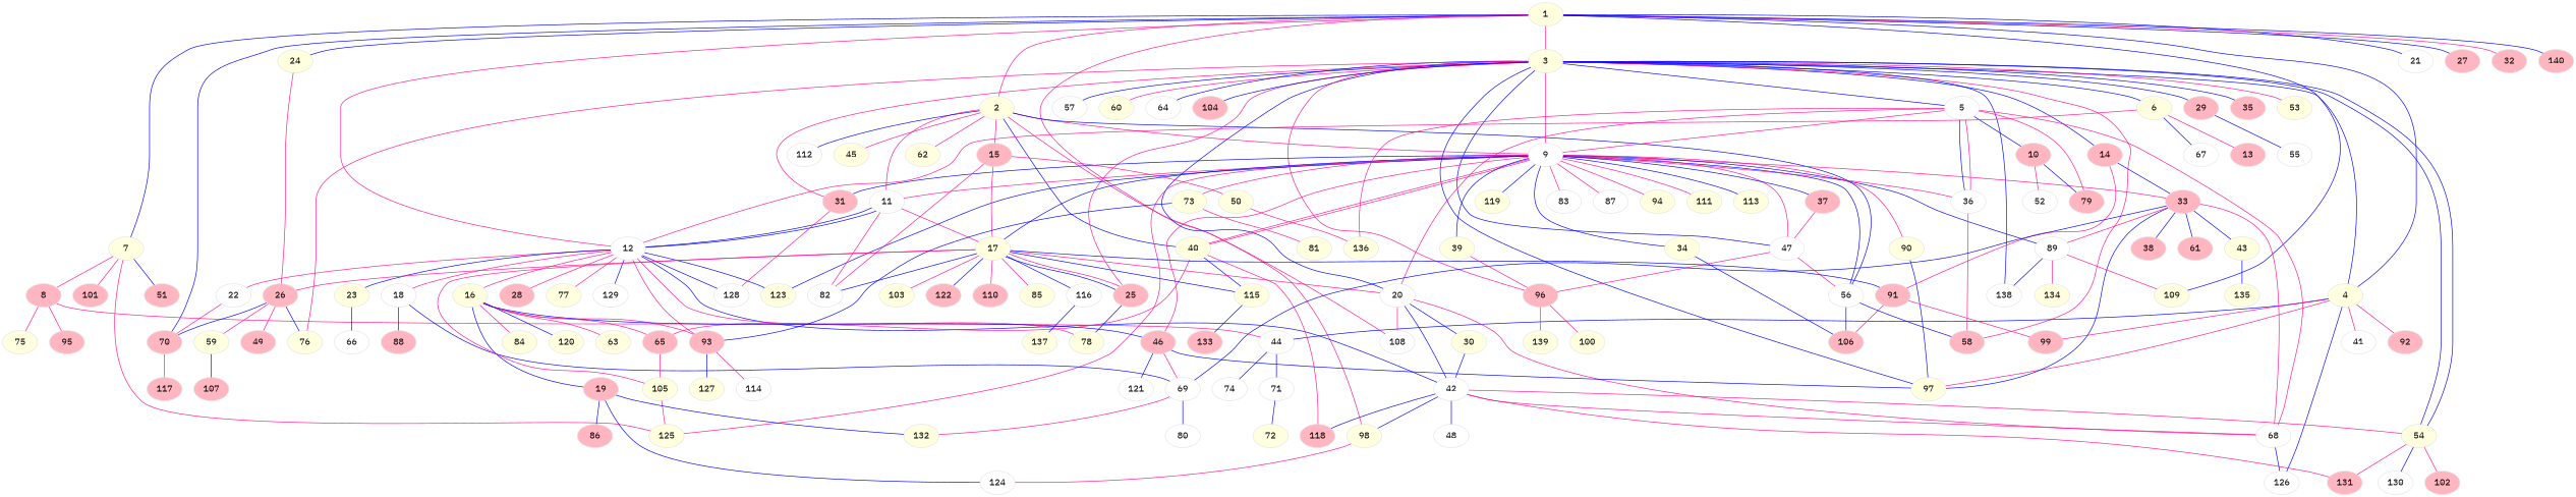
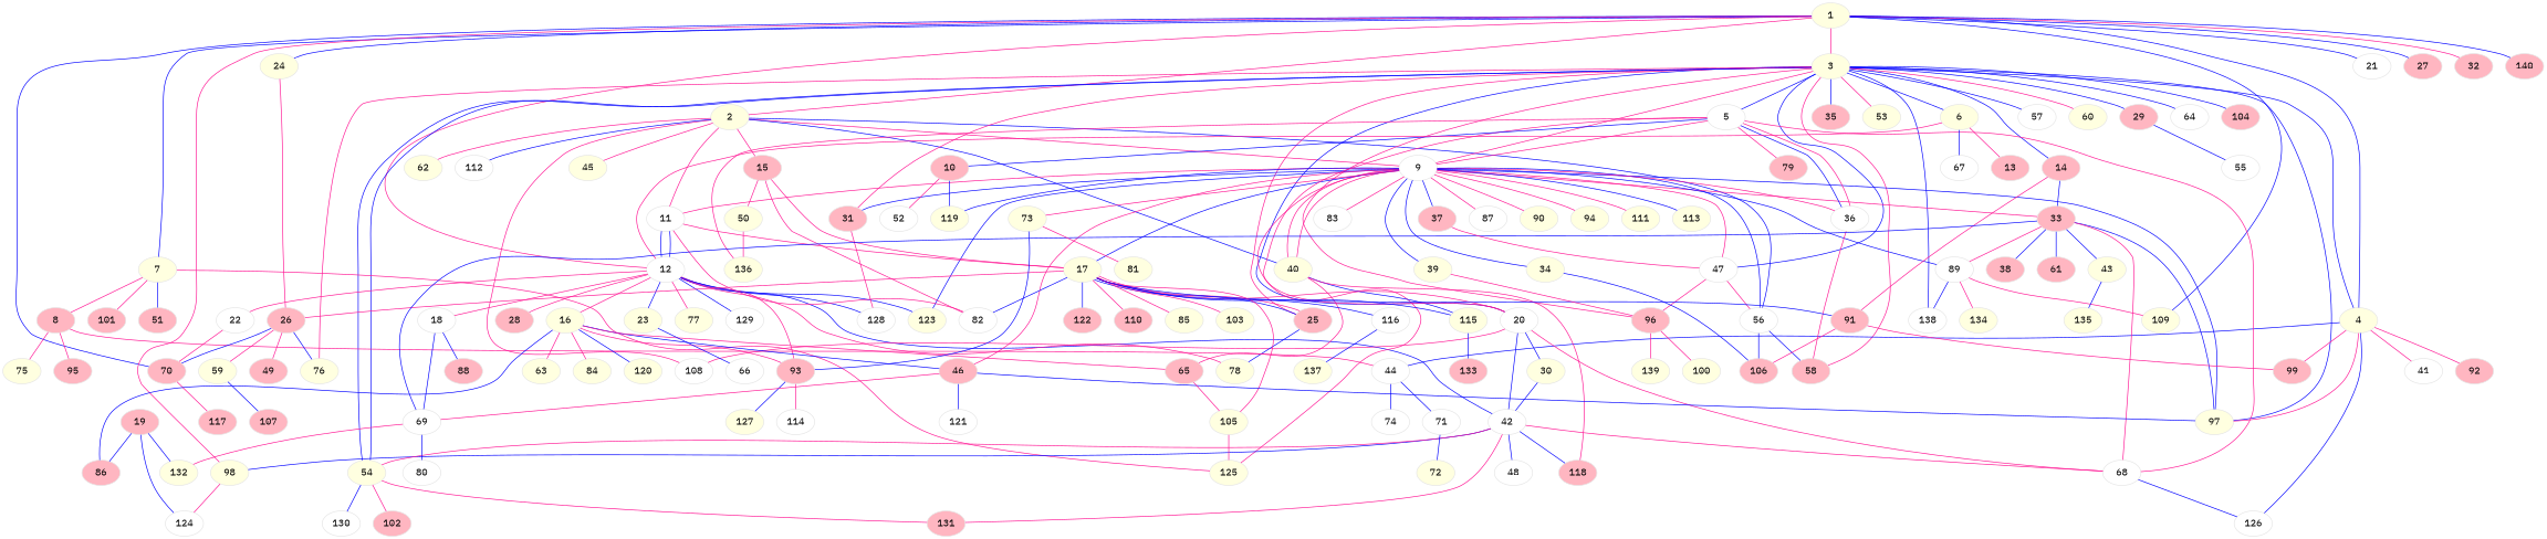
  graph {
    fontname="IBM Plex Mono"
    node [color=gray90 fillcolor=lightyellow fontname="IBM Plex Mono" style=filled]
    edge [color=deeppink fontname="IBM Plex Mono"]
    1
    2
    3
    4
    7
    12 [fillcolor=white]
    21 [fillcolor=white]
    24
    27 [fillcolor=lightpink]
    32 [fillcolor=lightpink]
    70 [fillcolor=lightpink]
    98
    109
    140 [fillcolor=lightpink]
    9 [fillcolor=white]
    11 [fillcolor=white]
    15 [fillcolor=lightpink]
    40
    45
    56 [fillcolor=white]
    62
    108 [fillcolor=white]
    112 [fillcolor=white]
    5 [fillcolor=white]
    6
    14 [fillcolor=lightpink]
    20 [fillcolor=white]
    25 [fillcolor=lightpink]
    29 [fillcolor=lightpink]
    31 [fillcolor=lightpink]
    35 [fillcolor=lightpink]
    47 [fillcolor=white]
    53
    54
    57 [fillcolor=white]
    58 [fillcolor=lightpink]
    60
    64 [fillcolor=white]
    76
    96 [fillcolor=lightpink]
    97
    104 [fillcolor=lightpink]
    138 [fillcolor=white]
    41 [fillcolor=white]
    44 [fillcolor=white]
    92 [fillcolor=lightpink]
    99 [fillcolor=lightpink]
    126 [fillcolor=white]
    8 [fillcolor=lightpink]
    51 [fillcolor=lightpink]
    101 [fillcolor=lightpink]
    125
    123
    16
    18 [fillcolor=white]
    22 [fillcolor=white]
    23
    28 [fillcolor=lightpink]
    42 [fillcolor=white]
    77
    78
    93 [fillcolor=lightpink]
    128 [fillcolor=white]
    129 [fillcolor=white]
    26 [fillcolor=lightpink]
    117 [fillcolor=lightpink]
    124 [fillcolor=white]
    36 [fillcolor=white]
    17
    33 [fillcolor=lightpink]
    34
    37 [fillcolor=lightpink]
    39
    46 [fillcolor=lightpink]
    73
    83 [fillcolor=white]
    87 [fillcolor=white]
    89 [fillcolor=white]
    90
    94
    111
    113
    119
    82 [fillcolor=white]
    50
    65 [fillcolor=lightpink]
    115
    118 [fillcolor=lightpink]
    106 [fillcolor=lightpink]
    10 [fillcolor=lightpink]
    68 [fillcolor=white]
    79 [fillcolor=lightpink]
    136
    13 [fillcolor=lightpink]
    67 [fillcolor=white]
    91 [fillcolor=lightpink]
    30
    55 [fillcolor=white]
    131 [fillcolor=lightpink]
    102 [fillcolor=lightpink]
    130 [fillcolor=white]
    100
    139
    71 [fillcolor=white]
    74 [fillcolor=white]
    52 [fillcolor=white]
    75
    95 [fillcolor=lightpink]
    85
    103
    105
    110 [fillcolor=lightpink]
    116 [fillcolor=white]
    122 [fillcolor=lightpink]
    69 [fillcolor=white]
    38 [fillcolor=lightpink]
    43
    61 [fillcolor=lightpink]
    121 [fillcolor=white]
    81
    134
    19 [fillcolor=lightpink]
    63
    84
    120
    88 [fillcolor=lightpink]
    66 [fillcolor=white]
    48 [fillcolor=white]
    114 [fillcolor=white]
    127
    86 [fillcolor=lightpink]
    132
    49 [fillcolor=lightpink]
    59
    133 [fillcolor=lightpink]
    137
    80 [fillcolor=white]
    107 [fillcolor=lightpink]
    135
    72
    1 -- 2
    1 -- 3
    1 -- 4 [color=blue]
    1 -- 7 [color=blue]
    1 -- 12
    1 -- 21 [color=blue]
    1 -- 24 [color=blue]
    1 -- 27 [color=blue]
    1 -- 32
    1 -- 70 [color=blue]
    1 -- 98
    1 -- 109 [color=blue]
    1 -- 140 [color=blue]
    2 -- 9
    2 -- 11
    2 -- 15
    2 -- 40 [color=blue]
    2 -- 45
    2 -- 56 [color=blue]
    2 -- 62
    2 -- 108
    2 -- 112 [color=blue]
    3 -- 4 [color=blue]
    3 -- 9
    3 -- 5 [color=blue]
    3 -- 6 [color=blue]
    3 -- 14 [color=blue]
    3 -- 20 [color=blue]
    3 -- 25
    3 -- 29 [color=blue]
    3 -- 31
    3 -- 35 [color=blue]
    3 -- 47 [color=blue]
    3 -- 53
    3 -- 54 [color=blue]
    3 -- 54 [color=blue]
    3 -- 57 [color=blue]
    3 -- 58
    3 -- 60
    3 -- 64 [color=blue]
    3 -- 76
    3 -- 96
    3 -- 97 [color=blue]
    3 -- 104 [color=blue]
    3 -- 138 [color=blue]
    4 -- 97
    4 -- 41
    4 -- 44 [color=blue]
    4 -- 92
    4 -- 99
    4 -- 126 [color=blue]
    7 -- 8
    7 -- 51 [color=blue]
    7 -- 101
    7 -- 125
    12 -- 123 [color=blue]
    12 -- 16
    12 -- 18
    12 -- 22
    12 -- 23 [color=blue]
    12 -- 28
    12 -- 42 [color=blue]
    12 -- 77
    12 -- 78
    12 -- 93
    12 -- 128 [color=blue]
    12 -- 129 [color=blue]
    24 -- 26
    70 -- 117
    98 -- 124
    9 -- 11
    9 -- 40
    9 -- 40
    9 -- 56 [color=blue]
    9 -- 31 [color=blue]
    9 -- 47
-   90 -- 97 [color=blue]
+   9 -- 97 [color=blue]
    9 -- 125
    9 -- 123 [color=blue]
    9 -- 36
    9 -- 17 [color=blue]
    9 -- 33
    9 -- 34 [color=blue]
    9 -- 37 [color=blue]
    9 -- 39 [color=blue]
    9 -- 46
    9 -- 73
    9 -- 83
    9 -- 87
    9 -- 89 [color=blue]
    9 -- 90
    9 -- 94
    9 -- 111
    9 -- 113 [color=blue]
    9 -- 119 [color=blue]
    11 -- 12 [color=blue]
    11 -- 12 [color=blue]
    11 -- 17
    11 -- 82
    15 -- 17
    15 -- 82
    15 -- 50
    40 -- 65
    40 -- 115 [color=blue]
    40 -- 118
    56 -- 58 [color=blue]
    56 -- 106 [color=blue]
    5 -- 9
    5 -- 20
    5 -- 36 [color=blue]
    5 -- 36
    5 -- 10 [color=blue]
    5 -- 68
    5 -- 79
    5 -- 136
    6 -- 12
    6 -- 13
    6 -- 67 [color=blue]
    14 -- 33 [color=blue]
    14 -- 91
    20 -- 108
    20 -- 42 [color=blue]
    20 -- 68
    20 -- 30 [color=blue]
    25 -- 78 [color=blue]
    29 -- 55 [color=blue]
    31 -- 128
    47 -- 56
    47 -- 96
    54 -- 131
    54 -- 102
    54 -- 130 [color=blue]
    96 -- 100
    96 -- 139
    44 -- 71 [color=blue]
    44 -- 74 [color=blue]
    8 -- 44
    8 -- 75
    8 -- 95
    16 -- 93
    16 -- 46 [color=blue]
    16 -- 65
-   16 -- 19 [color=blue]
+   16 -- 86 [color=blue]
    16 -- 63
    16 -- 84
    16 -- 120 [color=blue]
    18 -- 69 [color=blue]
    18 -- 88 [color=blue]
    22 -- 70
    23 -- 66 [color=blue]
    42 -- 98 [color=blue]
    42 -- 54
    42 -- 118 [color=blue]
    42 -- 68
    42 -- 131
    42 -- 48 [color=blue]
    93 -- 114
    93 -- 127 [color=blue]
    26 -- 70 [color=blue]
    26 -- 76 [color=blue]
    26 -- 49
    26 -- 59
    36 -- 58
    17 -- 20
    17 -- 25 [color=blue]
    17 -- 25
    17 -- 26
    17 -- 82 [color=blue]
    17 -- 115 [color=blue]
    17 -- 91 [color=blue]
    17 -- 85
    17 -- 103
    17 -- 105
    17 -- 110
    17 -- 116 [color=blue]
    17 -- 122 [color=blue]
    33 -- 97 [color=blue]
    33 -- 89
    33 -- 68
    33 -- 69 [color=blue]
    33 -- 38 [color=blue]
    33 -- 43 [color=blue]
    33 -- 61 [color=blue]
    34 -- 106 [color=blue]
    37 -- 47
    39 -- 96
    46 -- 97 [color=blue]
    46 -- 69
    46 -- 121 [color=blue]
    73 -- 93 [color=blue]
    73 -- 81
    89 -- 109
    89 -- 138 [color=blue]
    89 -- 134
    50 -- 136
    65 -- 105
    115 -- 133 [color=blue]
-   10 -- 79 [color=blue]
+   10 -- 119 [color=blue]
    10 -- 52
    68 -- 126 [color=blue]
    91 -- 99
    91 -- 106
    30 -- 42 [color=blue]
    71 -- 72 [color=blue]
    105 -- 125
    116 -- 137 [color=blue]
    69 -- 132
    69 -- 80 [color=blue]
    43 -- 135 [color=blue]
    19 -- 124 [color=blue]
    19 -- 86 [color=blue]
    19 -- 132 [color=blue]
    59 -- 107 [color=blue]
  }
